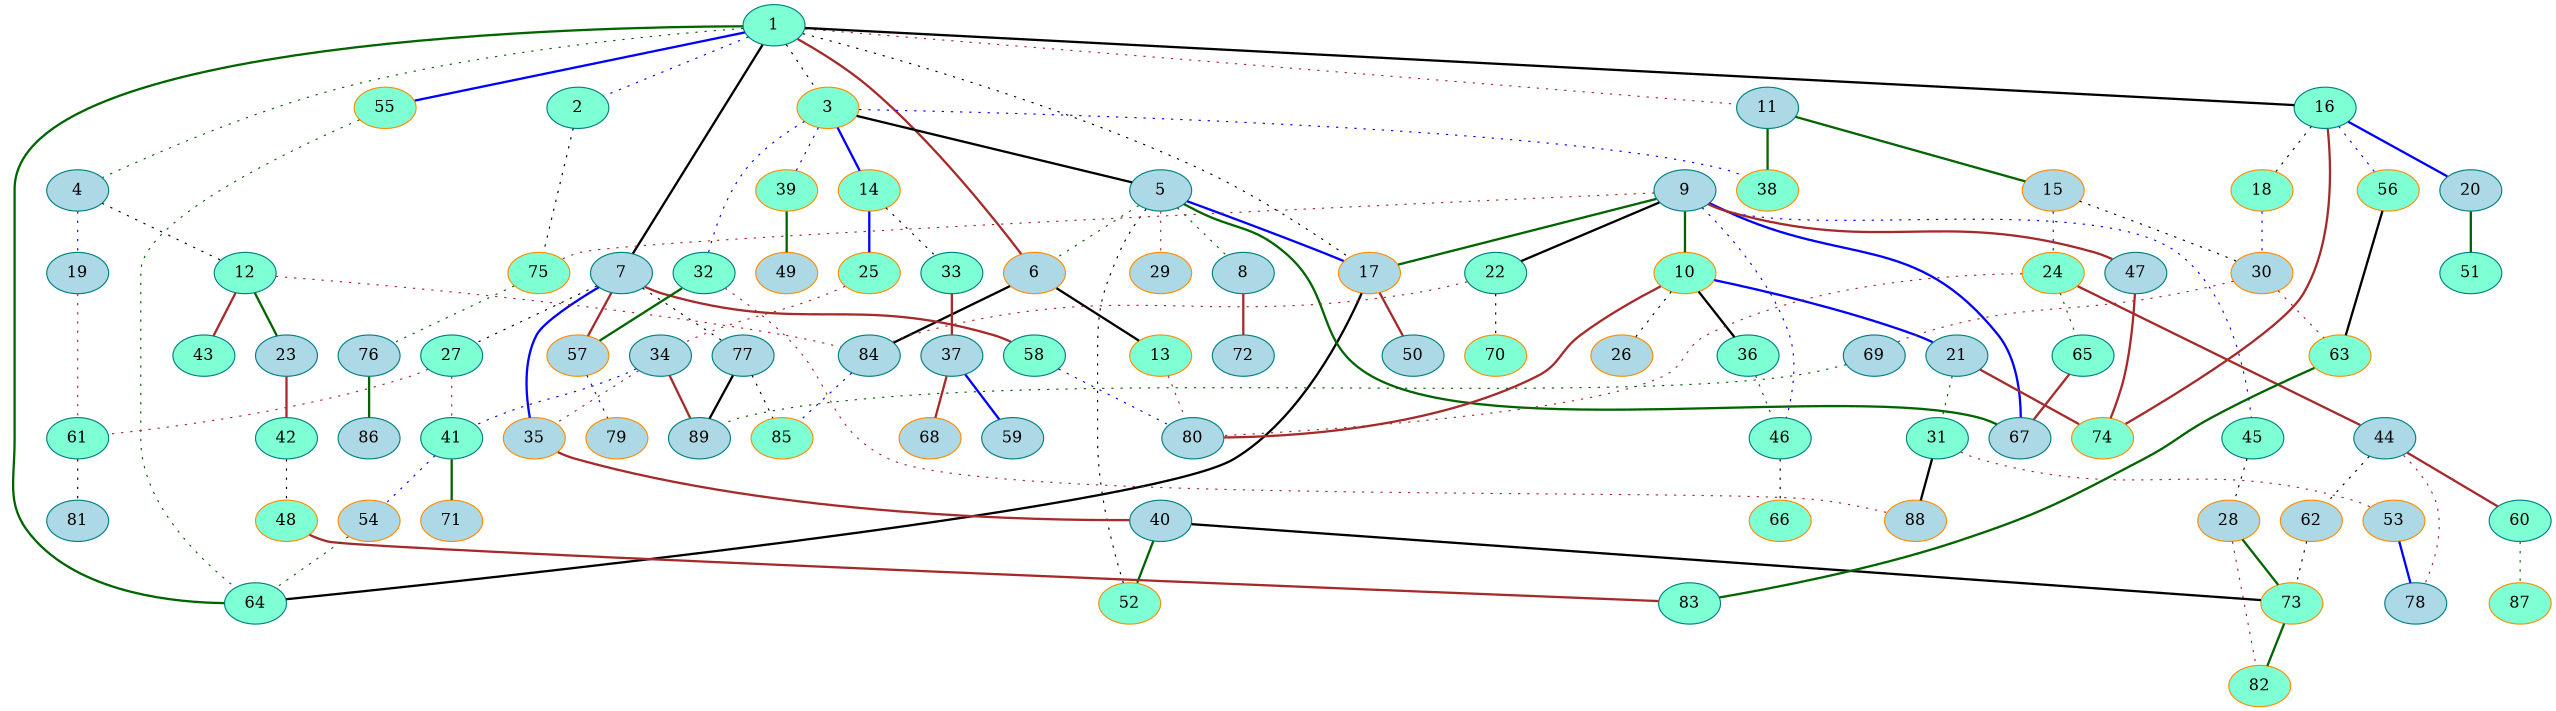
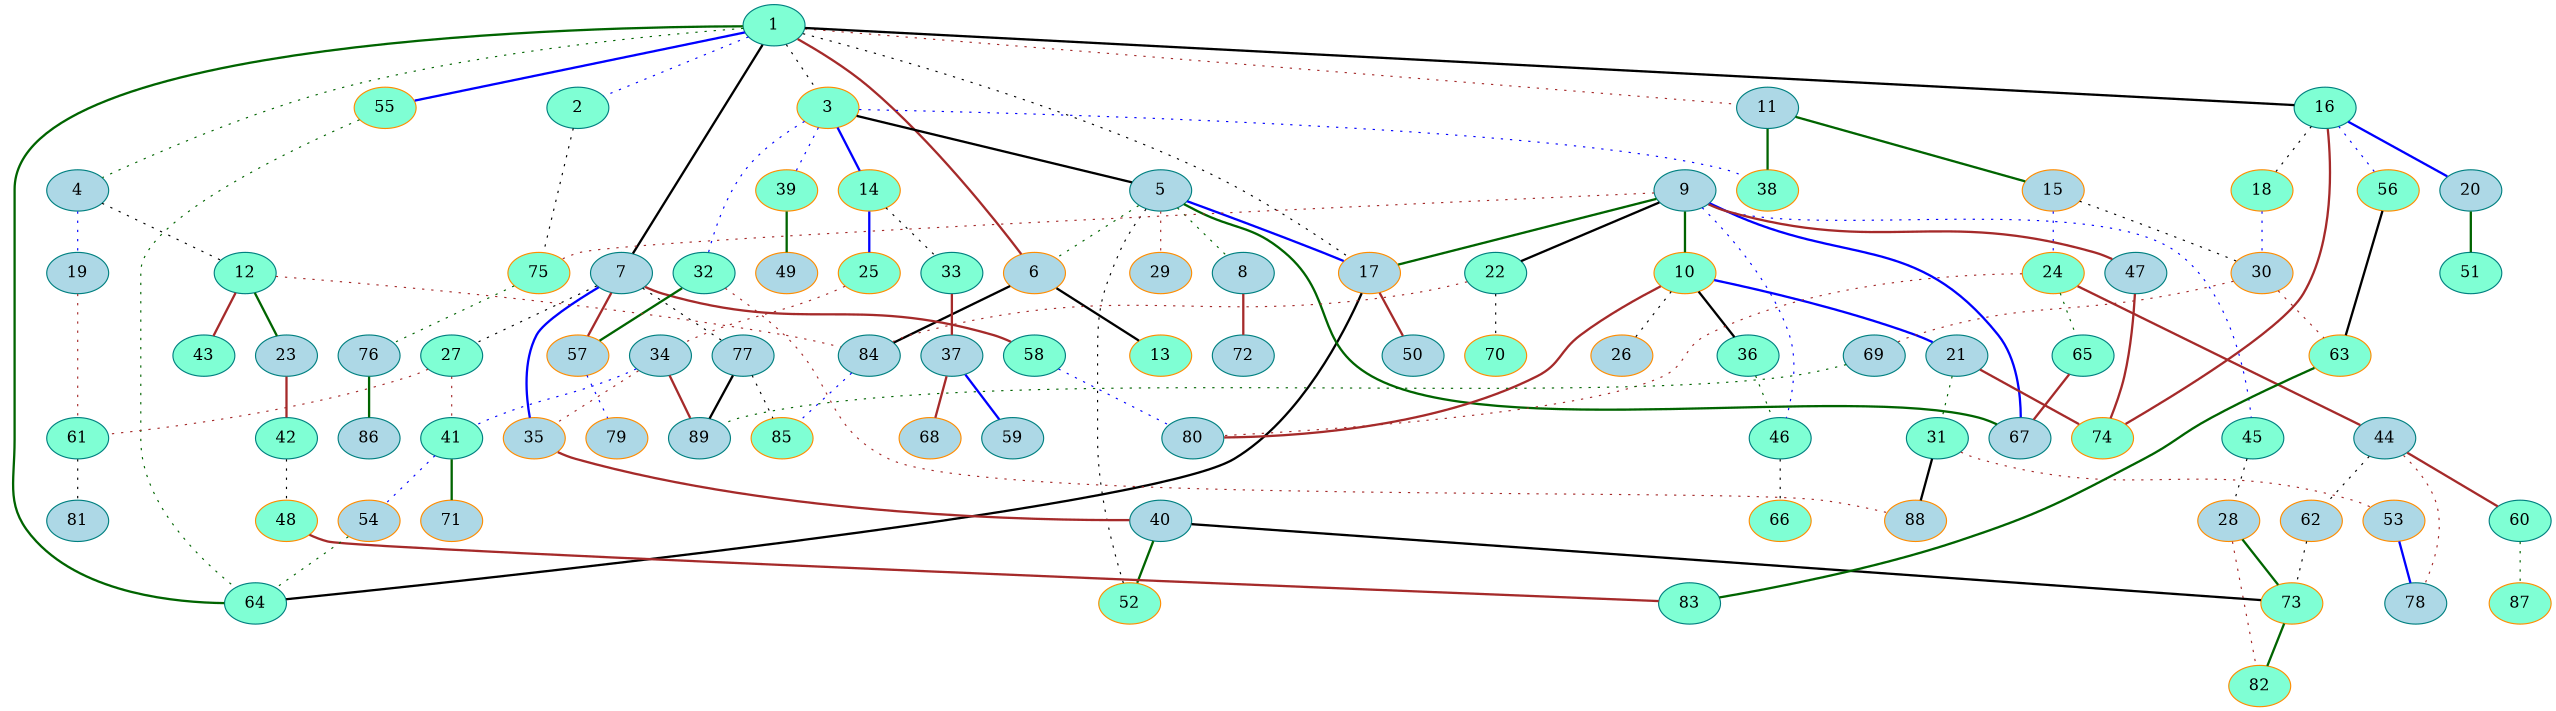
  graph {
    node [color=teal fillcolor=lightblue style=filled]
    edge [color=brown style=dotted]
    1 [fillcolor=aquamarine]
    2 [fillcolor=aquamarine]
    3 [color=darkorange fillcolor=aquamarine]
    4
    6 [color=darkorange]
    7
    11
    16 [fillcolor=aquamarine]
    17 [color=darkorange]
    55 [color=darkorange fillcolor=aquamarine]
    64 [fillcolor=aquamarine]
    75 [color=darkorange fillcolor=aquamarine]
    5
    14 [color=darkorange fillcolor=aquamarine]
    32 [fillcolor=aquamarine]
    38 [color=darkorange fillcolor=aquamarine]
    39 [color=darkorange fillcolor=aquamarine]
    12 [fillcolor=aquamarine]
    19
    13 [color=darkorange fillcolor=aquamarine]
    84
    27 [fillcolor=aquamarine]
    35 [color=darkorange]
    57 [color=darkorange]
    58 [fillcolor=aquamarine]
    77
    15 [color=darkorange]
    18 [color=darkorange fillcolor=aquamarine]
    20
    56 [color=darkorange fillcolor=aquamarine]
    74 [color=darkorange fillcolor=aquamarine]
    50
    28 [color=darkorange]
    73 [color=darkorange fillcolor=aquamarine]
    82 [color=darkorange fillcolor=aquamarine]
    76
    8
    29 [color=darkorange]
    52 [color=darkorange fillcolor=aquamarine]
    67
    9
    10 [color=darkorange fillcolor=aquamarine]
    22 [fillcolor=aquamarine]
    45 [fillcolor=aquamarine]
    46 [fillcolor=aquamarine]
    47
    25 [color=darkorange fillcolor=aquamarine]
    33 [fillcolor=aquamarine]
    88 [color=darkorange]
    49 [color=darkorange]
    23
    43 [fillcolor=aquamarine]
    61 [fillcolor=aquamarine]
    72
    80
    85 [color=darkorange fillcolor=aquamarine]
    41 [fillcolor=aquamarine]
    40
    79 [color=darkorange]
    89
    21
    26 [color=darkorange]
    36 [fillcolor=aquamarine]
    70 [color=darkorange fillcolor=aquamarine]
    66 [color=darkorange fillcolor=aquamarine]
    31 [fillcolor=aquamarine]
    24 [color=darkorange fillcolor=aquamarine]
    30 [color=darkorange]
    42 [fillcolor=aquamarine]
    34
    37
    44
    65 [fillcolor=aquamarine]
    63 [color=darkorange fillcolor=aquamarine]
    69
    51 [fillcolor=aquamarine]
    81
    53 [color=darkorange]
    48 [color=darkorange fillcolor=aquamarine]
    60 [fillcolor=aquamarine]
    62 [color=darkorange]
    78
    54 [color=darkorange]
    71 [color=darkorange]
    83 [fillcolor=aquamarine]
    59
    68 [color=darkorange]
    87 [color=darkorange fillcolor=aquamarine]
    86
    1 -- 2 [color=blue]
    1 -- 3 [color=black]
    1 -- 4 [color=darkgreen]
    1 -- 6 [style=bold]
    1 -- 7 [color=black style=bold]
    1 -- 11
    1 -- 16 [color=black style=bold]
    1 -- 17 [color=black]
    1 -- 55 [color=blue style=bold]
    1 -- 64 [color=darkgreen style=bold]
    2 -- 75 [color=black]
    3 -- 5 [color=black style=bold]
    3 -- 14 [color=blue style=bold]
    3 -- 32 [color=blue]
    3 -- 38 [color=blue]
    3 -- 39 [color=blue]
    4 -- 12 [color=black]
    4 -- 19 [color=blue]
    6 -- 13 [color=black style=bold]
    6 -- 84 [color=black style=bold]
    7 -- 27 [color=black]
    7 -- 35 [color=blue style=bold]
    7 -- 57 [style=bold]
    7 -- 58 [style=bold]
    7 -- 77 [color=black]
    11 -- 38 [color=darkgreen style=bold]
    11 -- 15 [color=darkgreen style=bold]
    16 -- 18 [color=black]
    16 -- 20 [color=blue style=bold]
    16 -- 56 [color=blue]
    16 -- 74 [style=bold]
    17 -- 64 [color=black style=bold]
    17 -- 50 [style=bold]
    55 -- 64 [color=darkgreen]
    75 -- 76 [color=darkgreen]
    5 -- 6 [color=darkgreen]
    5 -- 17 [color=blue style=bold]
    5 -- 8 [color=darkgreen]
    5 -- 29
    5 -- 52 [color=black]
    5 -- 67 [color=darkgreen style=bold]
    14 -- 25 [color=blue style=bold]
    14 -- 33 [color=black]
    32 -- 57 [color=darkgreen style=bold]
    32 -- 88
    39 -- 49 [color=darkgreen style=bold]
    12 -- 84
    12 -- 23 [color=darkgreen style=bold]
    12 -- 43 [style=bold]
    19 -- 61
-   13 -- 80
    84 -- 85 [color=blue]
    27 -- 61
    27 -- 41
    35 -- 40 [style=bold]
    57 -- 79 [color=blue]
    58 -- 80 [color=blue]
    77 -- 85 [color=black]
    77 -- 89 [color=black style=bold]
    15 -- 24 [color=blue]
    15 -- 30 [color=black]
    18 -- 30 [color=blue]
    20 -- 51 [color=darkgreen style=bold]
    56 -- 63 [color=black style=bold]
    28 -- 73 [color=darkgreen style=bold]
    28 -- 82
    73 -- 82 [color=darkgreen style=bold]
    76 -- 86 [color=darkgreen style=bold]
    8 -- 72 [style=bold]
    9 -- 17 [color=darkgreen style=bold]
    9 -- 75
    9 -- 67 [color=blue style=bold]
    9 -- 10 [color=darkgreen style=bold]
    9 -- 22 [color=black style=bold]
    9 -- 45 [color=blue]
    9 -- 46 [color=blue]
    9 -- 47 [style=bold]
    10 -- 80 [style=bold]
    10 -- 21 [color=blue style=bold]
    10 -- 26 [color=black]
    10 -- 36 [color=black style=bold]
    22 -- 84
    22 -- 70 [color=black]
    45 -- 28 [color=black]
    46 -- 66 [color=black]
    47 -- 74 [style=bold]
    25 -- 34
    33 -- 37 [style=bold]
    23 -- 42 [style=bold]
    61 -- 81 [color=black]
    41 -- 54 [color=blue]
    41 -- 71 [color=darkgreen style=bold]
    40 -- 73 [color=black style=bold]
    40 -- 52 [color=darkgreen style=bold]
    21 -- 74 [style=bold]
    21 -- 31 [color=darkgreen]
    36 -- 46 [color=darkgreen]
    31 -- 88 [color=black style=bold]
    31 -- 53
    24 -- 80
    24 -- 44 [style=bold]
    24 -- 65 [color=darkgreen]
    30 -- 63
    30 -- 69
    42 -- 48 [color=black]
    34 -- 35
    34 -- 41 [color=blue]
    34 -- 89 [style=bold]
    37 -- 59 [color=blue style=bold]
    37 -- 68 [style=bold]
    44 -- 60 [style=bold]
    44 -- 62 [color=black]
    44 -- 78
    65 -- 67 [style=bold]
    63 -- 83 [color=darkgreen style=bold]
    69 -- 89 [color=darkgreen]
    53 -- 78 [color=blue style=bold]
    48 -- 83 [style=bold]
    60 -- 87 [color=darkgreen]
    62 -- 73 [color=black]
    54 -- 64 [color=darkgreen]
  }
